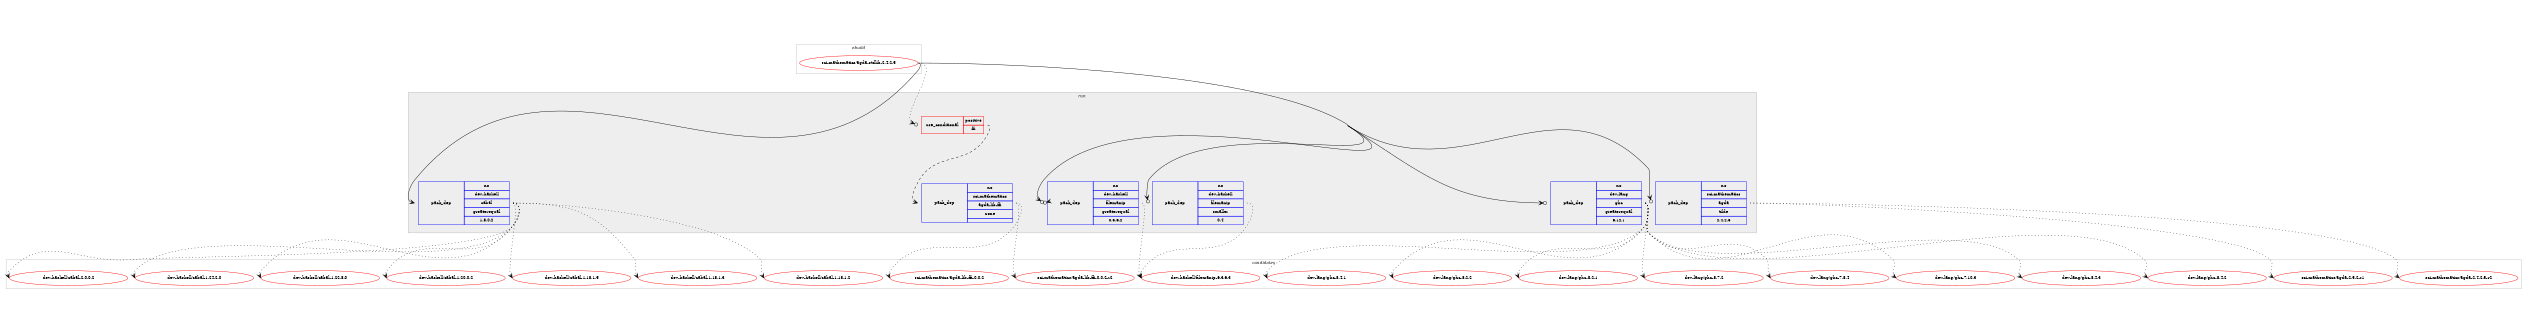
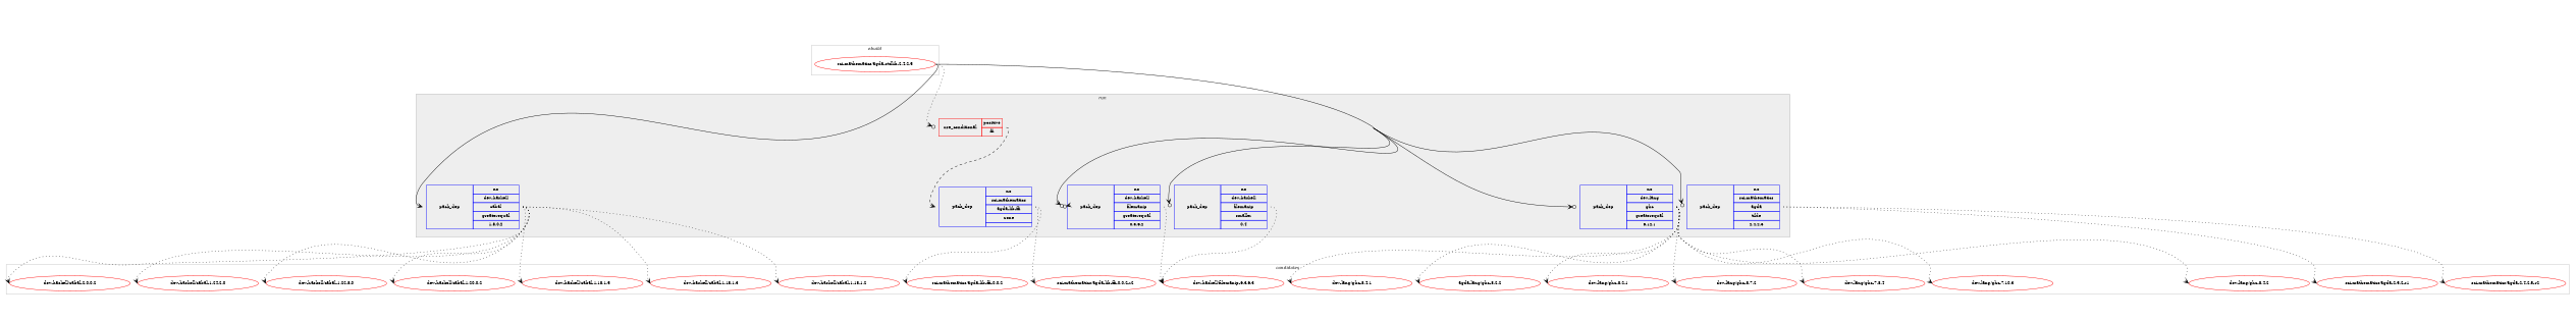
  digraph {
    compound=true
    concentrate=true
    fontname="DejaVu Serif"
    fontsize=10
    newrank=true
    rankdir=TB
    ranksep=1.5
    node [color=red fontname="DejaVu Serif" fontsize=10]
    edge [arrowhead=vee fontname="DejaVu Serif" headport=w style=dotted tailport=e weight=100]
    n1 [label="sci-mathematics/agda-stdlib-2.4.2.5" width=4]
    n2 [color=blue label=<<TABLE BORDER="0" CELLBORDER="1" CELLSPACING="0" CELLPADDING="4" WIDTH="220"><TR><TD ROWSPAN="6" CELLPADDING="30">pack_dep</TD></TR><TR><TD WIDTH="110">no</TD></TR><TR><TD>dev-haskell</TD></TR><TR><TD>cabal</TD></TR><TR><TD>greaterequal</TD></TR><TR><TD>1.8.0.2</TD></TR></TABLE>> shape=none]
    n3 [color=blue label=<<TABLE BORDER="0" CELLBORDER="1" CELLSPACING="0" CELLPADDING="4" WIDTH="220"><TR><TD ROWSPAN="6" CELLPADDING="30">pack_dep</TD></TR><TR><TD WIDTH="110">no</TD></TR><TR><TD>sci-mathematics</TD></TR><TR><TD>agda-lib-ffi</TD></TR><TR><TD>none</TD></TR><TR><TD></TD></TR></TABLE>> shape=none]
    n4 [label=<<TABLE BORDER="0" CELLBORDER="1" CELLSPACING="0" CELLPADDING="4"><TR><TD ROWSPAN="3" CELLPADDING="10">use_conditional</TD></TR><TR><TD>positive</TD></TR><TR><TD>ffi</TD></TR></TABLE>> shape=none]
    n5 [color=blue label=<<TABLE BORDER="0" CELLBORDER="1" CELLSPACING="0" CELLPADDING="4" WIDTH="220"><TR><TD ROWSPAN="6" CELLPADDING="30">pack_dep</TD></TR><TR><TD WIDTH="110">no</TD></TR><TR><TD>dev-haskell</TD></TR><TR><TD>filemanip</TD></TR><TR><TD>greaterequal</TD></TR><TR><TD>0.3.6.2</TD></TR></TABLE>> shape=none]
    n6 [color=blue label=<<TABLE BORDER="0" CELLBORDER="1" CELLSPACING="0" CELLPADDING="4" WIDTH="220"><TR><TD ROWSPAN="6" CELLPADDING="30">pack_dep</TD></TR><TR><TD WIDTH="110">no</TD></TR><TR><TD>dev-haskell</TD></TR><TR><TD>filemanip</TD></TR><TR><TD>smaller</TD></TR><TR><TD>0.4</TD></TR></TABLE>> shape=none]
    n7 [color=blue label=<<TABLE BORDER="0" CELLBORDER="1" CELLSPACING="0" CELLPADDING="4" WIDTH="220"><TR><TD ROWSPAN="6" CELLPADDING="30">pack_dep</TD></TR><TR><TD WIDTH="110">no</TD></TR><TR><TD>dev-lang</TD></TR><TR><TD>ghc</TD></TR><TR><TD>greaterequal</TD></TR><TR><TD>6.12.1</TD></TR></TABLE>> shape=none]
    n8 [color=blue label=<<TABLE BORDER="0" CELLBORDER="1" CELLSPACING="0" CELLPADDING="4" WIDTH="220"><TR><TD ROWSPAN="6" CELLPADDING="30">pack_dep</TD></TR><TR><TD WIDTH="110">no</TD></TR><TR><TD>sci-mathematics</TD></TR><TR><TD>agda</TD></TR><TR><TD>tilde</TD></TR><TR><TD>2.4.2.5</TD></TR></TABLE>> shape=none]
    n9 [label="dev-haskell/cabal-1.18.1.2" width=4]
    n10 [label="dev-haskell/cabal-1.18.1.3" width=4]
    n11 [label="dev-haskell/cabal-1.18.1.5" width=4]
    n12 [label="dev-haskell/cabal-1.20.0.2" width=4]
    n13 [label="dev-haskell/cabal-1.22.8.0" width=4]
    n14 [label="dev-haskell/cabal-1.24.2.0" width=4]
    n15 [label="dev-haskell/cabal-2.0.0.2" width=4]
    n16 [label="sci-mathematics/agda-lib-ffi-0.0.2" width=4]
    n17 [label="sci-mathematics/agda-lib-ffi-0.0.2-r2" width=4]
    n18 [label="dev-haskell/filemanip-6.3.6.3" width=4]
    n19 [label="dev-lang/ghc-7.10.3" width=4]
    n20 [label="dev-lang/ghc-7.8.4" width=4]
    n21 [label="dev-lang/ghc-8.7.2" width=4]
    n22 [label="dev-lang/ghc-8.2.1" width=4]
-   n23 [label="dev-lang/ghc-8.2.2" width=4]
+   n23 [label="agda-lang/ghc-8.2.2" width=4]
    n24 [label="dev-lang/ghc-8.4.1" width=4]
    n25 [label="dev-lang/ghc-8.4.2" width=4]
-   n26 [label="dev-lang/ghc-8.4.3" width=4]
    n27 [label="sci-mathematics/agda-2.4.2.5-r2" width=4]
    n28 [label="sci-mathematics/agda-2.5.2-r1" width=4]
    subgraph cluster_1 {
      color=gray
      label=<<i>ebuild</i>>
      rank=same
      n1
    }
    subgraph cluster_2 {
      color=gray
      label=<<i>dependencies</i>>
      subgraph cluster_3 {
        color=gray
        fillcolor="#eeeeee"
        label=<<i>compile</i>>
        style=filled
        subgraph sub_4 {
          color=gray
          fillcolor="#eeeeee"
          label=<<i>compile</i>>
          style=filled
          n2
        }
      }
      subgraph cluster_5 {
        color=gray
        fillcolor="#eeeeee"
        label=<<i>compile and run</i>>
        style=filled
        subgraph sub_6 {
          color=gray
          fillcolor="#eeeeee"
          label=<<i>compile and run</i>>
          style=filled
          n4
          subgraph sub_7 {
            color=gray
            fillcolor="#eeeeee"
            label=<<i>compile and run</i>>
            style=filled
            n3
          }
        }
        subgraph sub_8 {
          color=gray
          fillcolor="#eeeeee"
          label=<<i>compile and run</i>>
          style=filled
          n5
        }
        subgraph sub_9 {
          color=gray
          fillcolor="#eeeeee"
          label=<<i>compile and run</i>>
          style=filled
          n6
        }
        subgraph sub_10 {
          color=gray
          fillcolor="#eeeeee"
          label=<<i>compile and run</i>>
          style=filled
          n7
        }
        subgraph sub_11 {
          color=gray
          fillcolor="#eeeeee"
          label=<<i>compile and run</i>>
          style=filled
          n8
        }
      }
      subgraph cluster_12 {
        color=gray
        fillcolor="#eeeeee"
        label=<<i>run</i>>
        style=filled
      }
    }
    subgraph cluster_13 {
      color=gray
      label=<<i>candidates</i>>
      rank=same
      subgraph sub_14 {
        color=black
        label=<<i>candidates</i>>
        nodesep=1
        rank=same
        n9
        n10
        n11
        n12
        n13
        n14
        n15
      }
      subgraph sub_15 {
        color=black
        label=<<i>candidates</i>>
        nodesep=1
        rank=same
        n16
        n17
      }
      subgraph sub_16 {
        color=black
        label=<<i>candidates</i>>
        nodesep=1
        rank=same
        n18
      }
      subgraph sub_17 {
        color=black
        label=<<i>candidates</i>>
        nodesep=1
        rank=same
        n18
      }
      subgraph sub_18 {
        color=black
        label=<<i>candidates</i>>
        nodesep=1
        rank=same
        n19
        n20
        n21
        n22
        n23
        n24
        n25
-       n26
      }
      subgraph sub_19 {
        color=black
        label=<<i>candidates</i>>
        nodesep=1
        rank=same
        n27
        n28
      }
    }
    n1 -> n2 [style=solid weight=20]
    n1 -> n4 [arrowhead=odotvee weight=20]
    n1 -> n5 [arrowhead=odotvee style=solid weight=20]
    n1 -> n6 [arrowhead=odotvee style=solid weight=20]
    n1 -> n7 [arrowhead=odotvee style=solid weight=20]
    n1 -> n8 [arrowhead=odotvee style=solid weight=20]
    n2 -> n9
    n2 -> n10
    n2 -> n11
    n2 -> n12
    n2 -> n13
    n2 -> n14
    n2 -> n15
    n3 -> n16
    n3 -> n17
    n4 -> n3 [style=dashed weight=20]
    n5 -> n18
    n6 -> n18
    n7 -> n19
    n7 -> n20
    n7 -> n21
    n7 -> n22
    n7 -> n23
    n7 -> n24
    n7 -> n25
-   n7 -> n26
    n8 -> n27
    n8 -> n28
  }
